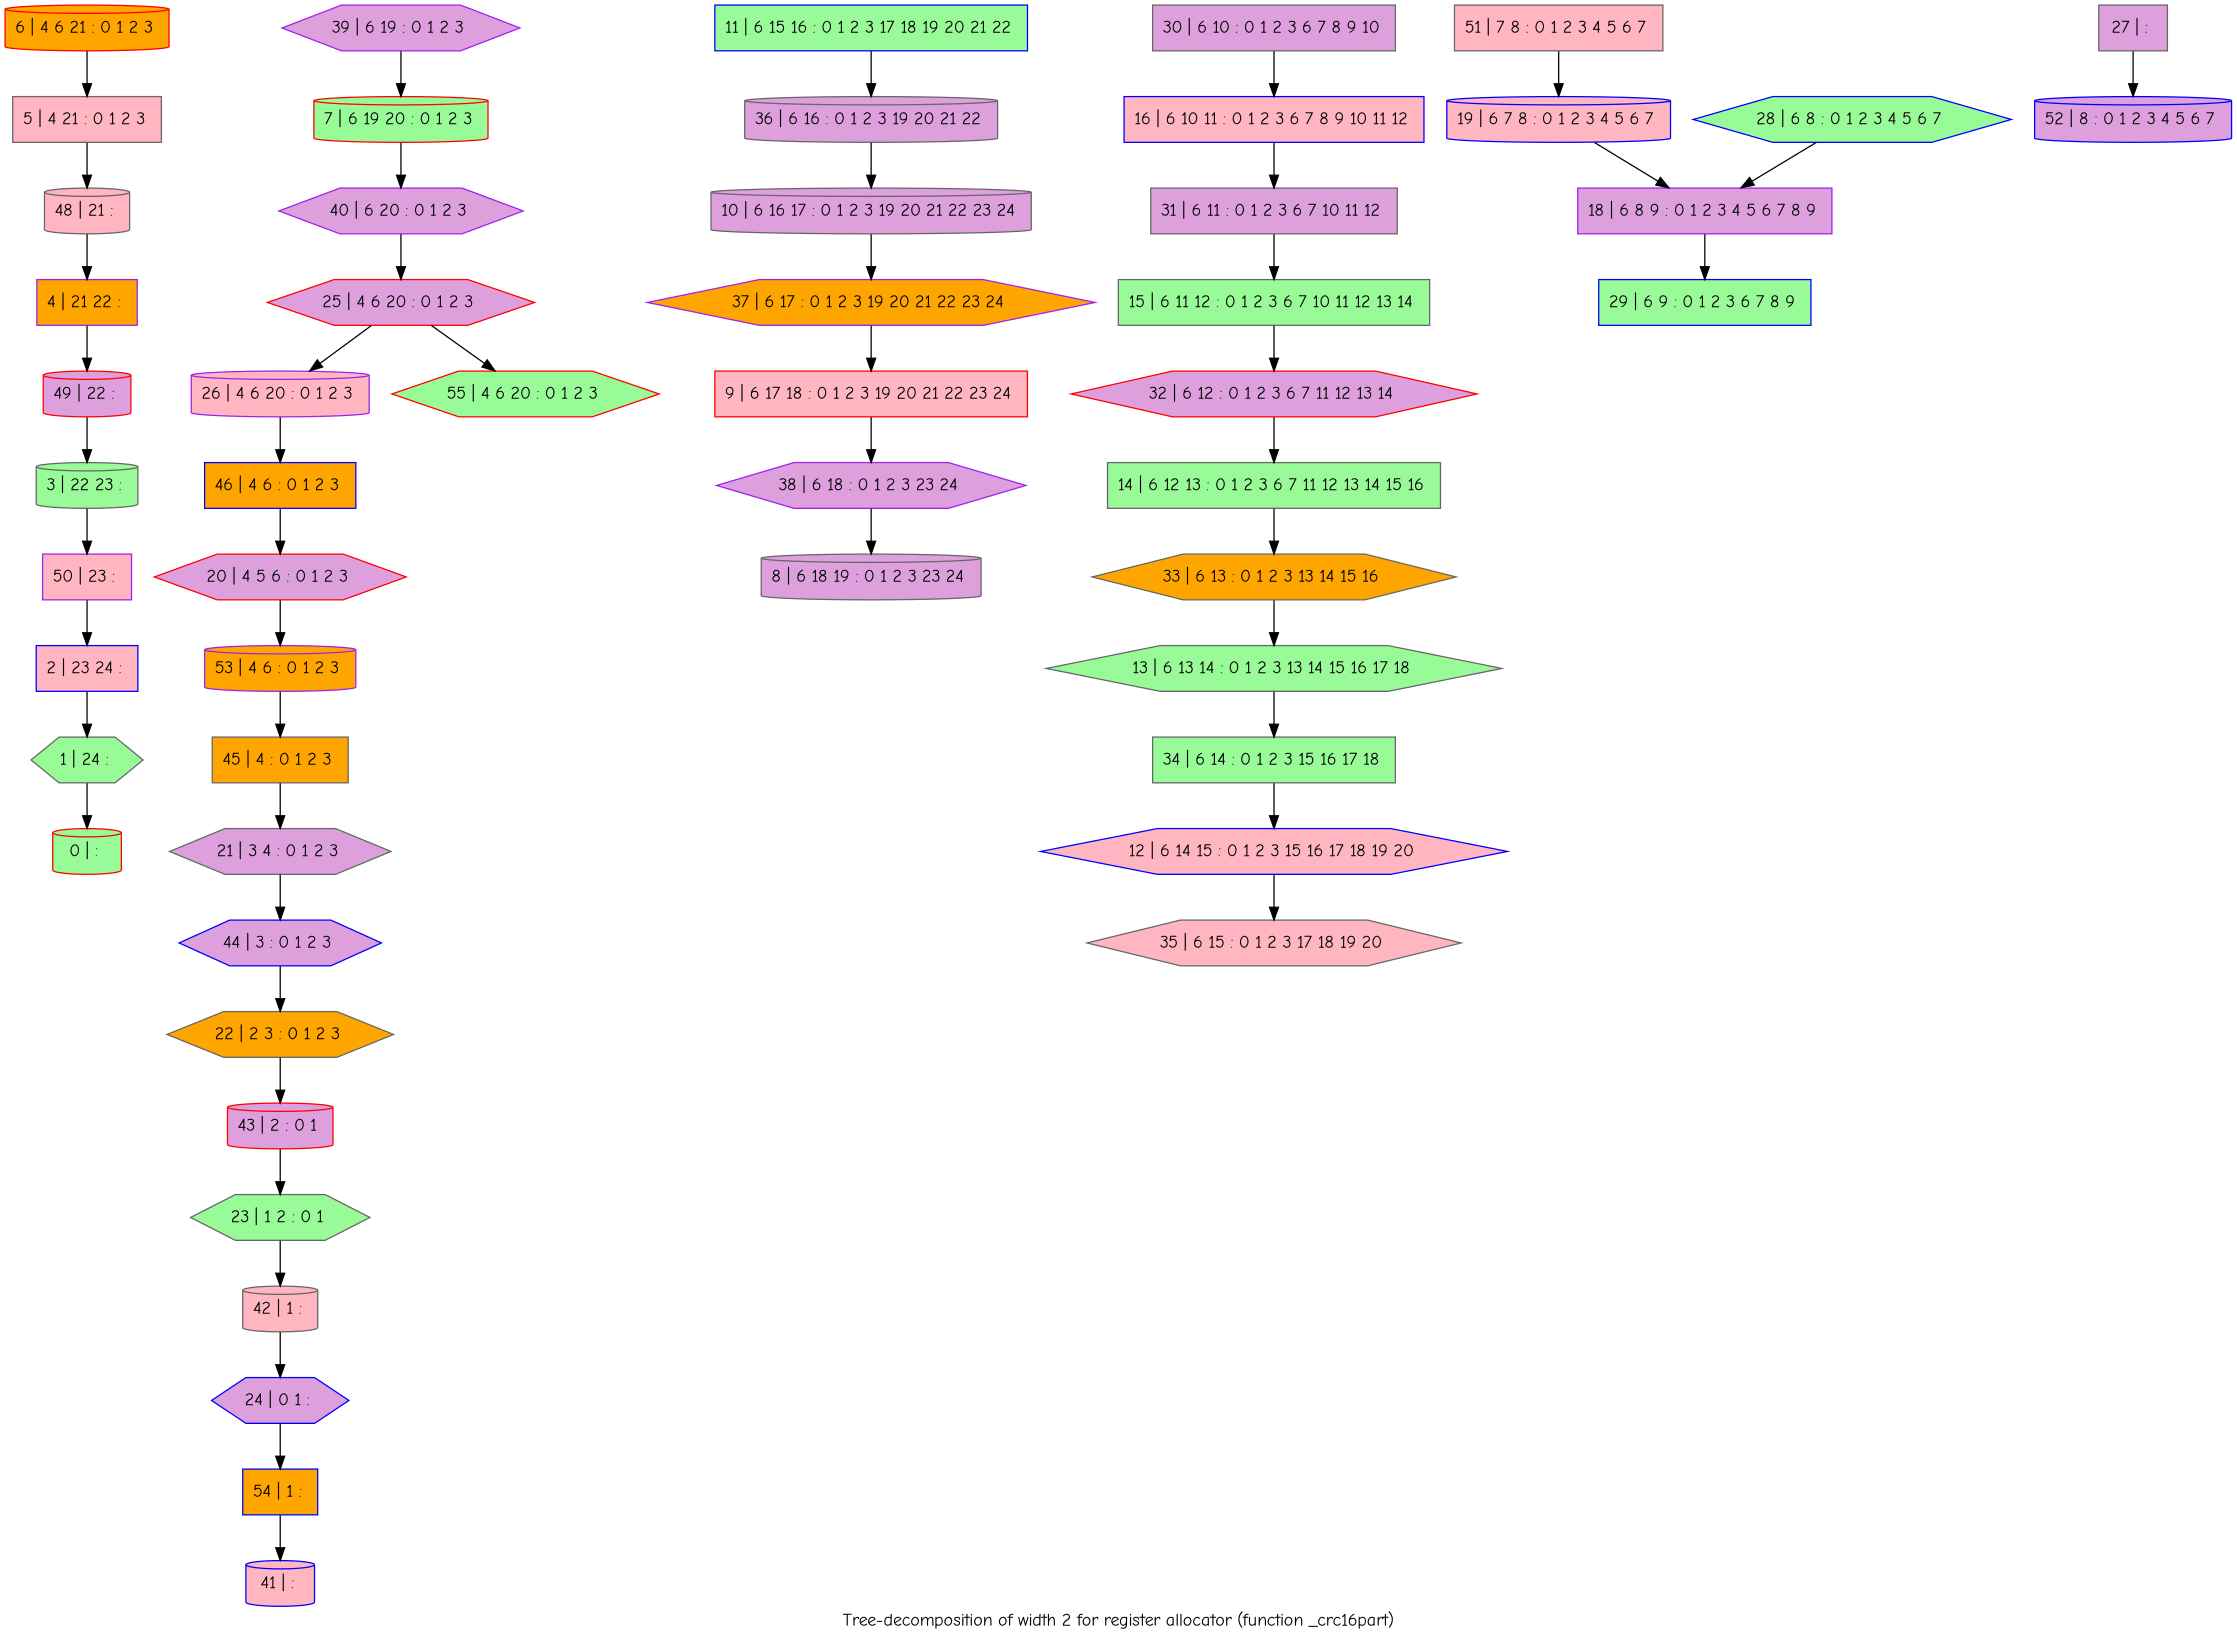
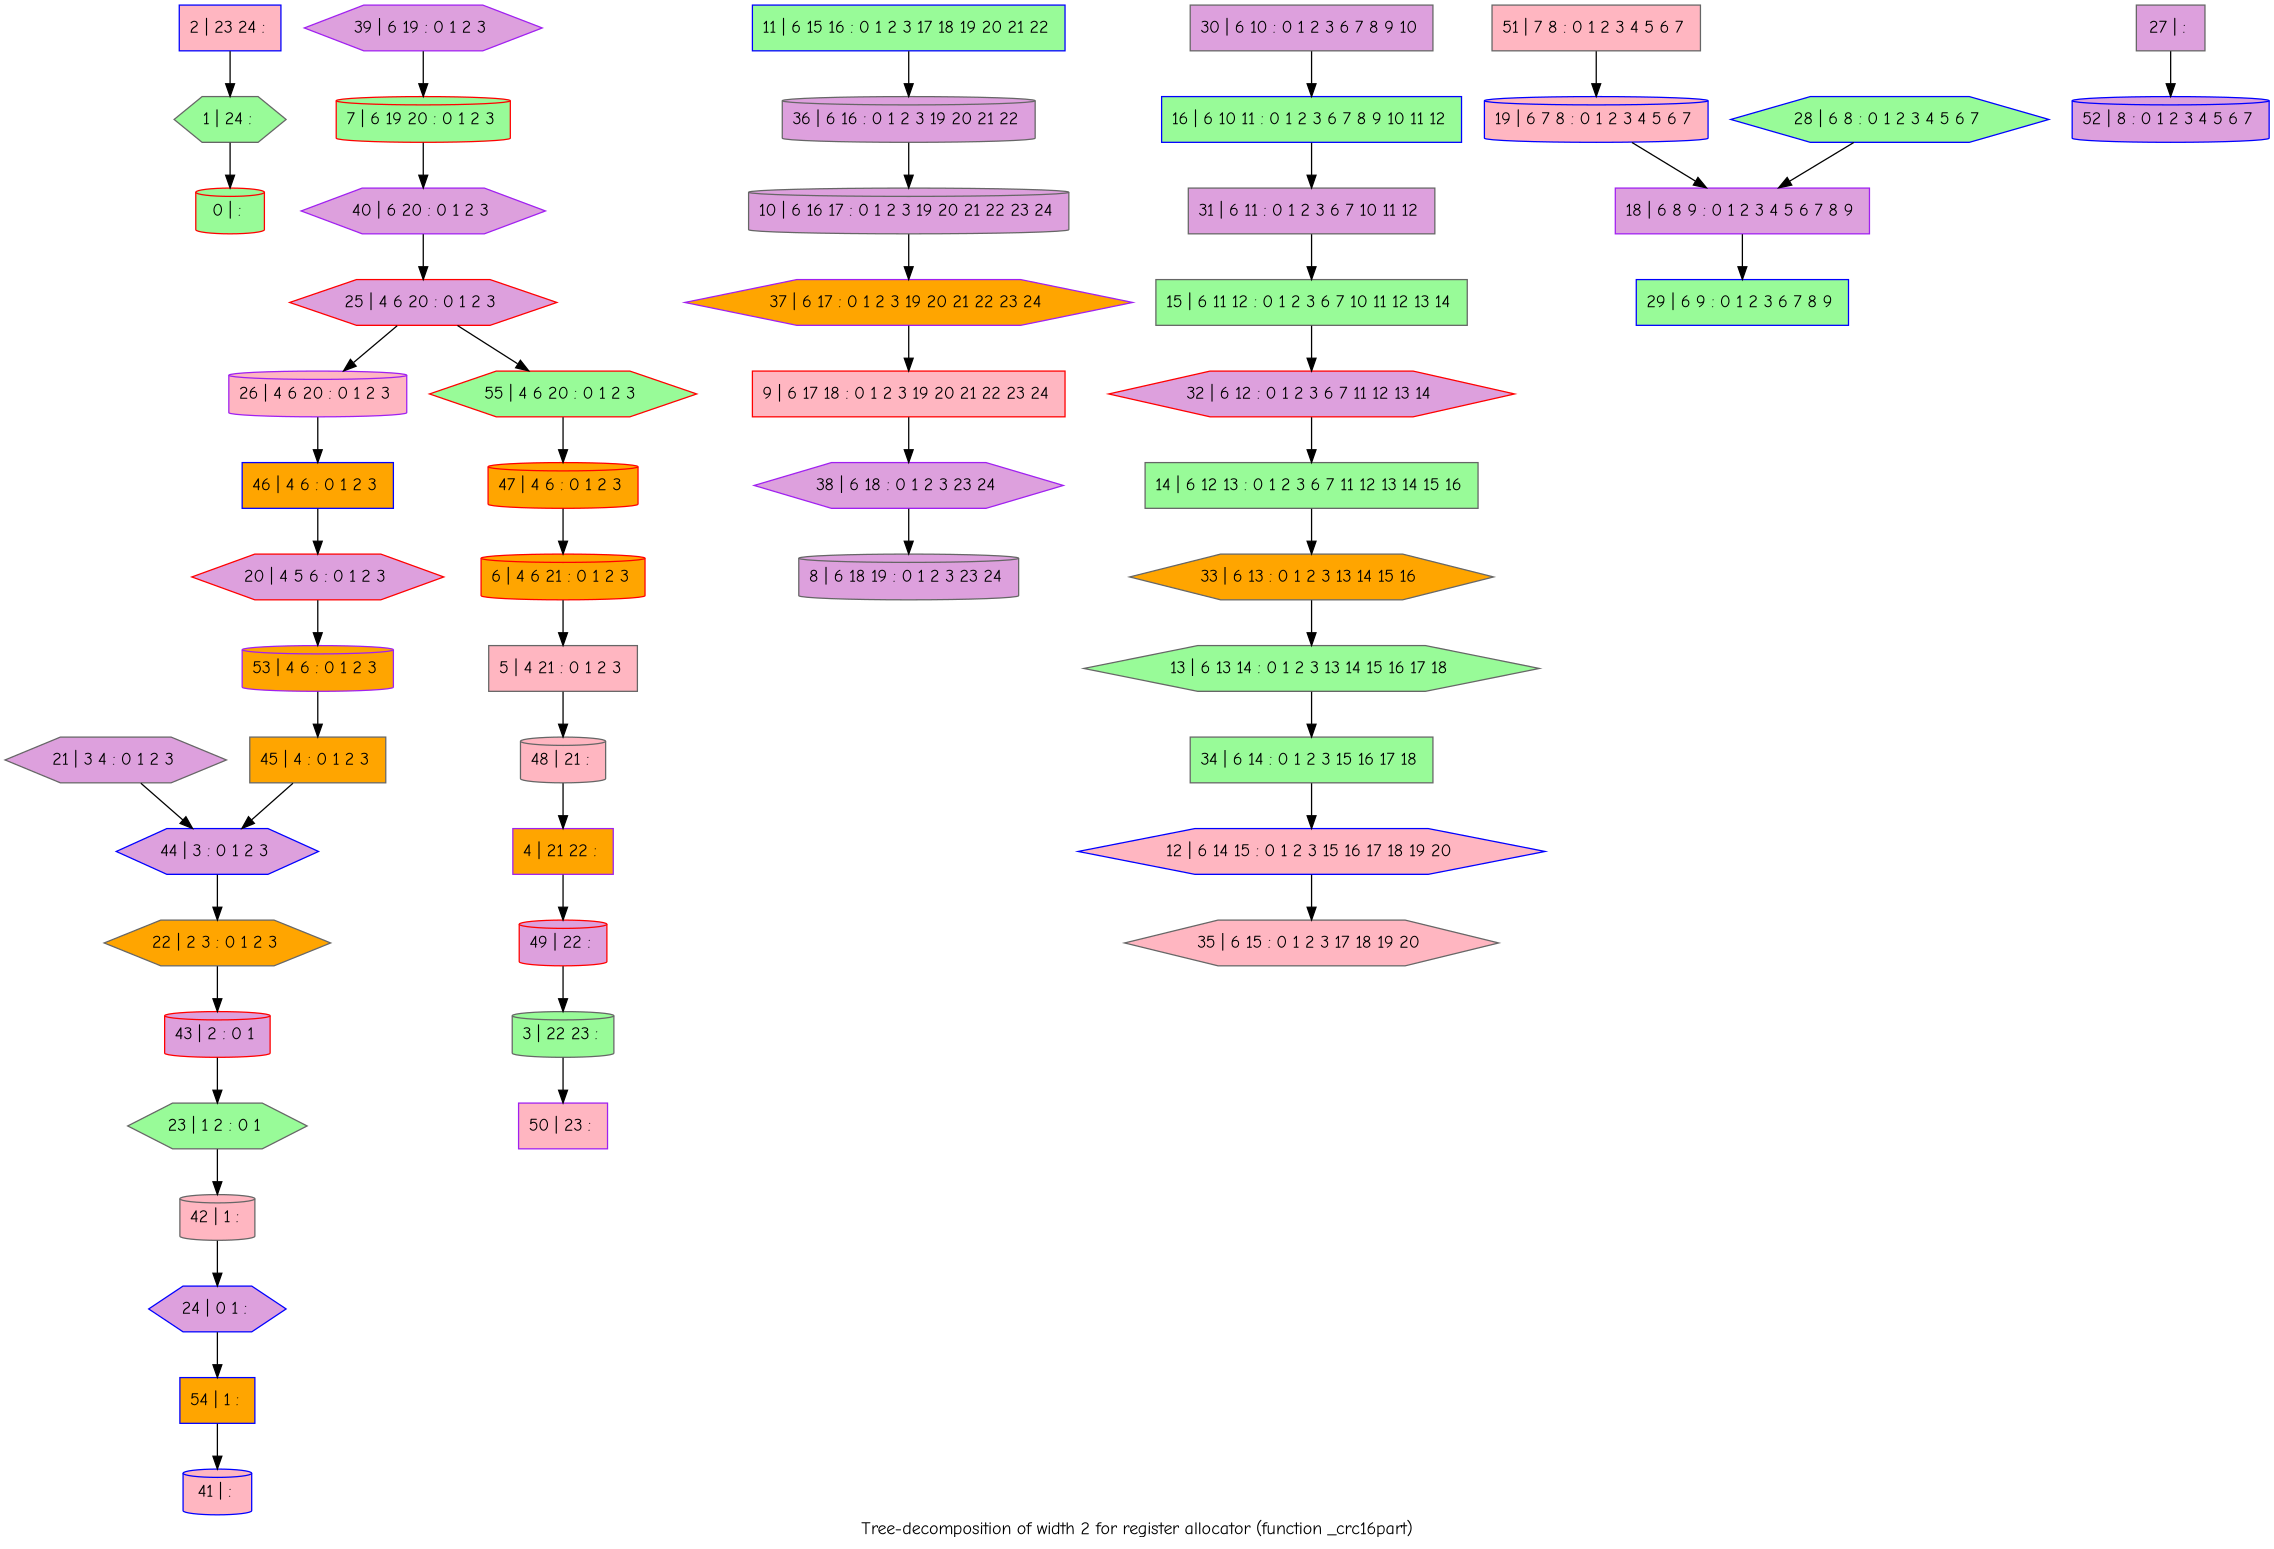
  digraph {
    fontname="Comic Neue"
    label="Tree-decomposition of width 2 for register allocator (function _crc16part)"
    node [color=gray40 fillcolor=plum fontname="Comic Neue" shape=hexagon style=filled]
    edge [fontname="Comic Neue"]
    n1 [color=red fillcolor=palegreen label="0 | : " shape=cylinder]
    n2 [fillcolor=palegreen label="1 | 24 : "]
    n3 [color=blue fillcolor=lightpink label="2 | 23 24 : " shape=box]
    n4 [fillcolor=palegreen label="3 | 22 23 : " shape=cylinder]
    n5 [color=purple fillcolor=lightpink label="50 | 23 : " shape=box]
    n6 [color=purple fillcolor=orange label="4 | 21 22 : " shape=box]
    n7 [color=red label="49 | 22 : " shape=cylinder]
    n8 [fillcolor=lightpink label="5 | 4 21 : 0 1 2 3 " shape=box]
    n9 [fillcolor=lightpink label="48 | 21 : " shape=cylinder]
    n10 [color=red fillcolor=orange label="6 | 4 6 21 : 0 1 2 3 " shape=cylinder]
    n11 [color=red fillcolor=palegreen label="7 | 6 19 20 : 0 1 2 3 " shape=cylinder]
    n12 [color=purple label="40 | 6 20 : 0 1 2 3 "]
    n13 [color=red label="25 | 4 6 20 : 0 1 2 3 "]
    n14 [label="8 | 6 18 19 : 0 1 2 3 23 24 " shape=cylinder]
    n15 [color=purple label="39 | 6 19 : 0 1 2 3 "]
    n16 [color=red fillcolor=lightpink label="9 | 6 17 18 : 0 1 2 3 19 20 21 22 23 24 " shape=box]
    n17 [color=purple label="38 | 6 18 : 0 1 2 3 23 24 "]
    n18 [label="10 | 6 16 17 : 0 1 2 3 19 20 21 22 23 24 " shape=cylinder]
    n19 [color=purple fillcolor=orange label="37 | 6 17 : 0 1 2 3 19 20 21 22 23 24 "]
    n20 [color=blue fillcolor=palegreen label="11 | 6 15 16 : 0 1 2 3 17 18 19 20 21 22 " shape=box]
    n21 [label="36 | 6 16 : 0 1 2 3 19 20 21 22 " shape=cylinder]
    n22 [color=blue fillcolor=lightpink label="12 | 6 14 15 : 0 1 2 3 15 16 17 18 19 20 "]
    n23 [fillcolor=lightpink label="35 | 6 15 : 0 1 2 3 17 18 19 20 "]
    n24 [fillcolor=palegreen label="13 | 6 13 14 : 0 1 2 3 13 14 15 16 17 18 "]
    n25 [fillcolor=palegreen label="34 | 6 14 : 0 1 2 3 15 16 17 18 " shape=box]
    n26 [fillcolor=palegreen label="14 | 6 12 13 : 0 1 2 3 6 7 11 12 13 14 15 16 " shape=box]
    n27 [fillcolor=orange label="33 | 6 13 : 0 1 2 3 13 14 15 16 "]
    n28 [fillcolor=palegreen label="15 | 6 11 12 : 0 1 2 3 6 7 10 11 12 13 14 " shape=box]
    n29 [color=red label="32 | 6 12 : 0 1 2 3 6 7 11 12 13 14 "]
-   n30 [color=blue fillcolor=lightpink label="16 | 6 10 11 : 0 1 2 3 6 7 8 9 10 11 12 " shape=box]
+   n30 [color=blue fillcolor=palegreen label="16 | 6 10 11 : 0 1 2 3 6 7 8 9 10 11 12 " shape=box]
    n31 [label="31 | 6 11 : 0 1 2 3 6 7 10 11 12 " shape=box]
    n32 [label="30 | 6 10 : 0 1 2 3 6 7 8 9 10 " shape=box]
    n33 [color=purple label="18 | 6 8 9 : 0 1 2 3 4 5 6 7 8 9 " shape=box]
    n34 [color=blue fillcolor=palegreen label="29 | 6 9 : 0 1 2 3 6 7 8 9 " shape=box]
    n35 [color=blue fillcolor=lightpink label="19 | 6 7 8 : 0 1 2 3 4 5 6 7 " shape=cylinder]
    n36 [color=blue fillcolor=palegreen label="28 | 6 8 : 0 1 2 3 4 5 6 7 "]
    n37 [color=red label="20 | 4 5 6 : 0 1 2 3 "]
    n38 [color=purple fillcolor=orange label="53 | 4 6 : 0 1 2 3 " shape=cylinder]
    n39 [fillcolor=orange label="45 | 4 : 0 1 2 3 " shape=box]
    n40 [label="21 | 3 4 : 0 1 2 3 "]
    n41 [color=blue label="44 | 3 : 0 1 2 3 "]
    n42 [fillcolor=orange label="22 | 2 3 : 0 1 2 3 "]
    n43 [color=red label="43 | 2 : 0 1 " shape=cylinder]
    n44 [fillcolor=palegreen label="23 | 1 2 : 0 1 "]
    n45 [fillcolor=lightpink label="42 | 1 : " shape=cylinder]
    n46 [color=blue label="24 | 0 1 : "]
    n47 [color=blue fillcolor=orange label="54 | 1 : " shape=box]
    n48 [color=blue fillcolor=lightpink label="41 | : " shape=cylinder]
    n49 [color=purple fillcolor=lightpink label="26 | 4 6 20 : 0 1 2 3 " shape=cylinder]
    n50 [color=red fillcolor=palegreen label="55 | 4 6 20 : 0 1 2 3 "]
    n51 [color=blue fillcolor=orange label="46 | 4 6 : 0 1 2 3 " shape=box]
+   n52 [color=red fillcolor=orange label="47 | 4 6 : 0 1 2 3 " shape=cylinder]
    n53 [label="27 | : " shape=box]
    n54 [color=blue label="52 | 8 : 0 1 2 3 4 5 6 7 " shape=cylinder]
    n55 [fillcolor=lightpink label="51 | 7 8 : 0 1 2 3 4 5 6 7 " shape=box]
    n2 -> n1
    n3 -> n2
    n4 -> n5
-   n5 -> n3
    n6 -> n7
    n7 -> n4
    n8 -> n9
    n9 -> n6
    n10 -> n8
    n11 -> n12
    n12 -> n13
    n13 -> n49
    n13 -> n50
    n15 -> n11
    n16 -> n17
    n17 -> n14
    n18 -> n19
    n19 -> n16
    n20 -> n21
    n21 -> n18
    n22 -> n23
    n24 -> n25
    n25 -> n22
    n26 -> n27
    n27 -> n24
    n28 -> n29
    n29 -> n26
    n30 -> n31
    n31 -> n28
    n32 -> n30
    n33 -> n34
    n35 -> n33
    n36 -> n33
    n37 -> n38
    n38 -> n39
-   n39 -> n40
+   n39 -> n41
    n40 -> n41
    n41 -> n42
    n42 -> n43
    n43 -> n44
    n44 -> n45
    n45 -> n46
    n46 -> n47
    n47 -> n48
    n49 -> n51
+   n50 -> n52
    n51 -> n37
+   n52 -> n10
    n53 -> n54
    n55 -> n35
  }
